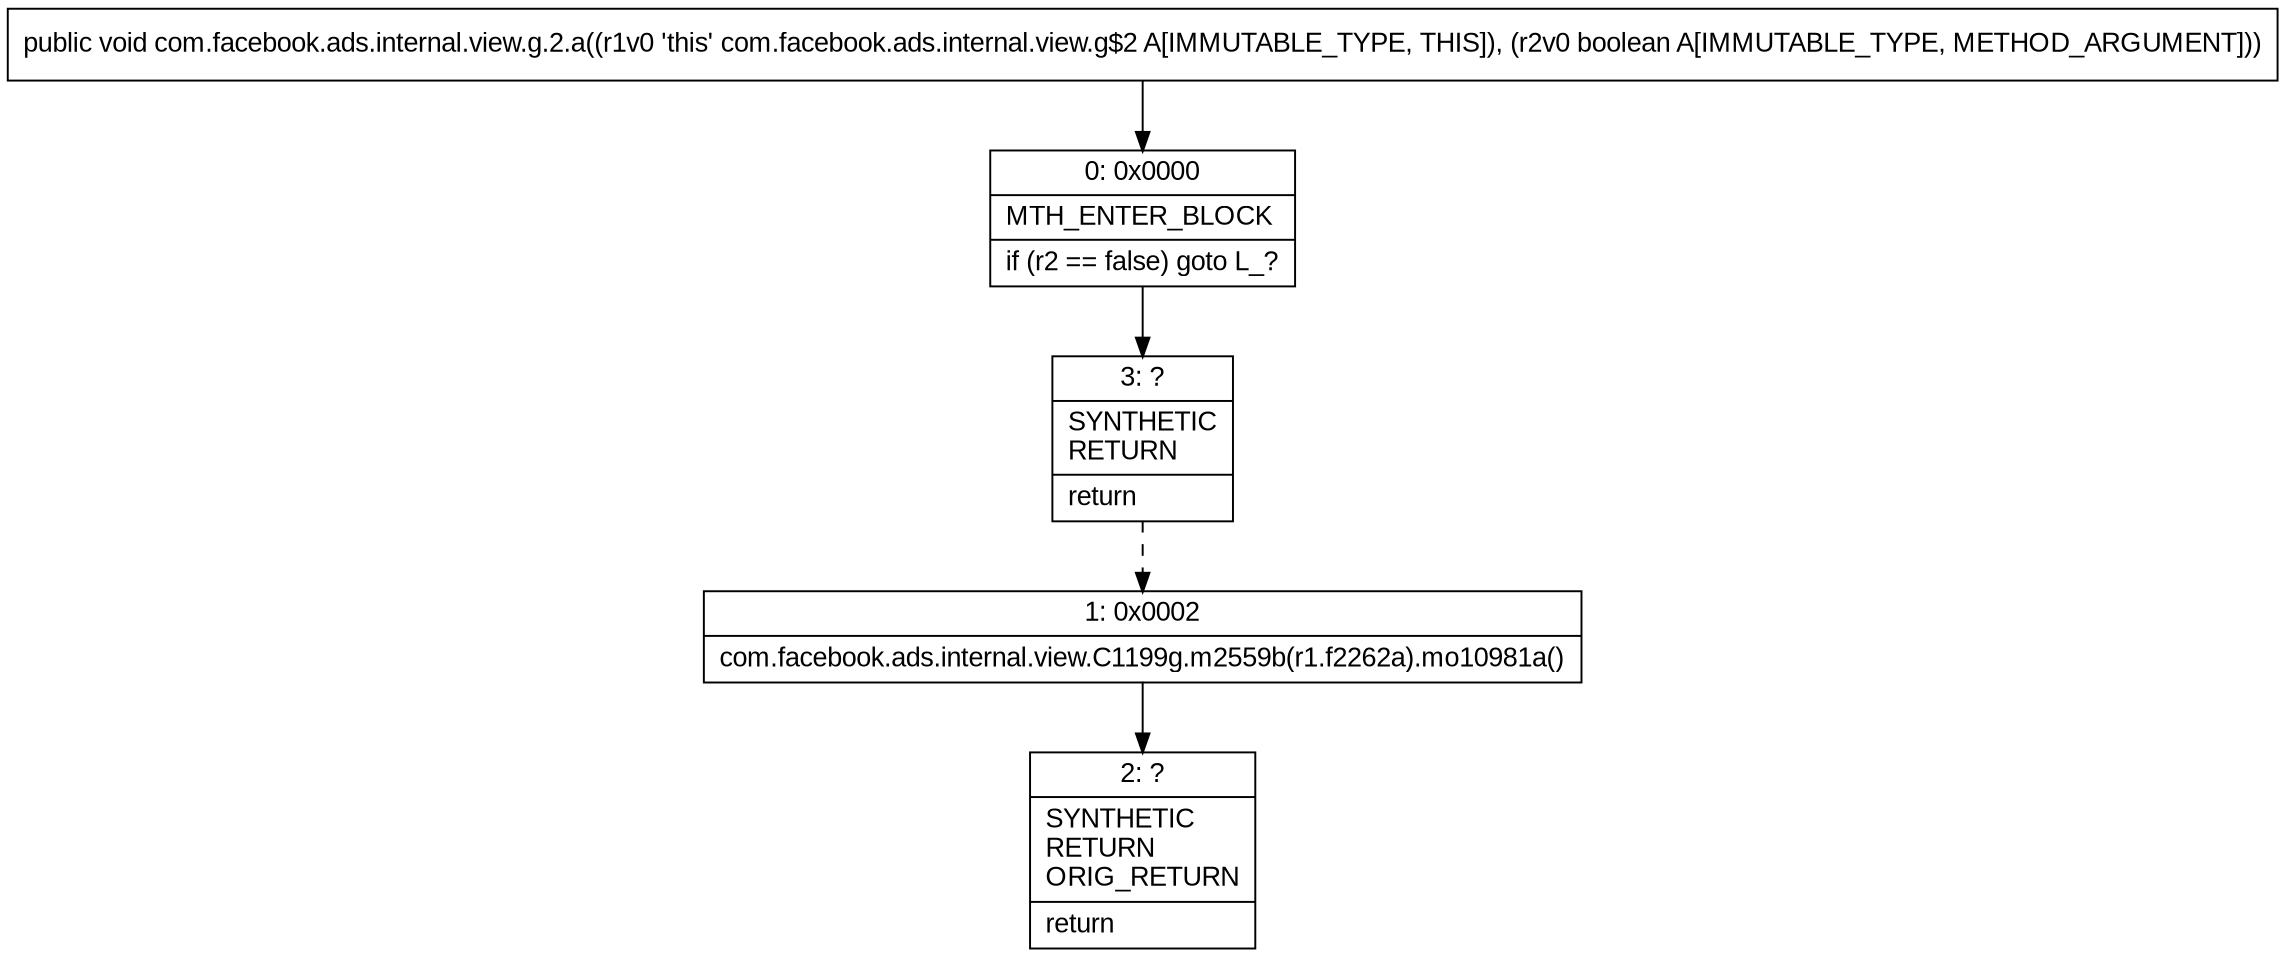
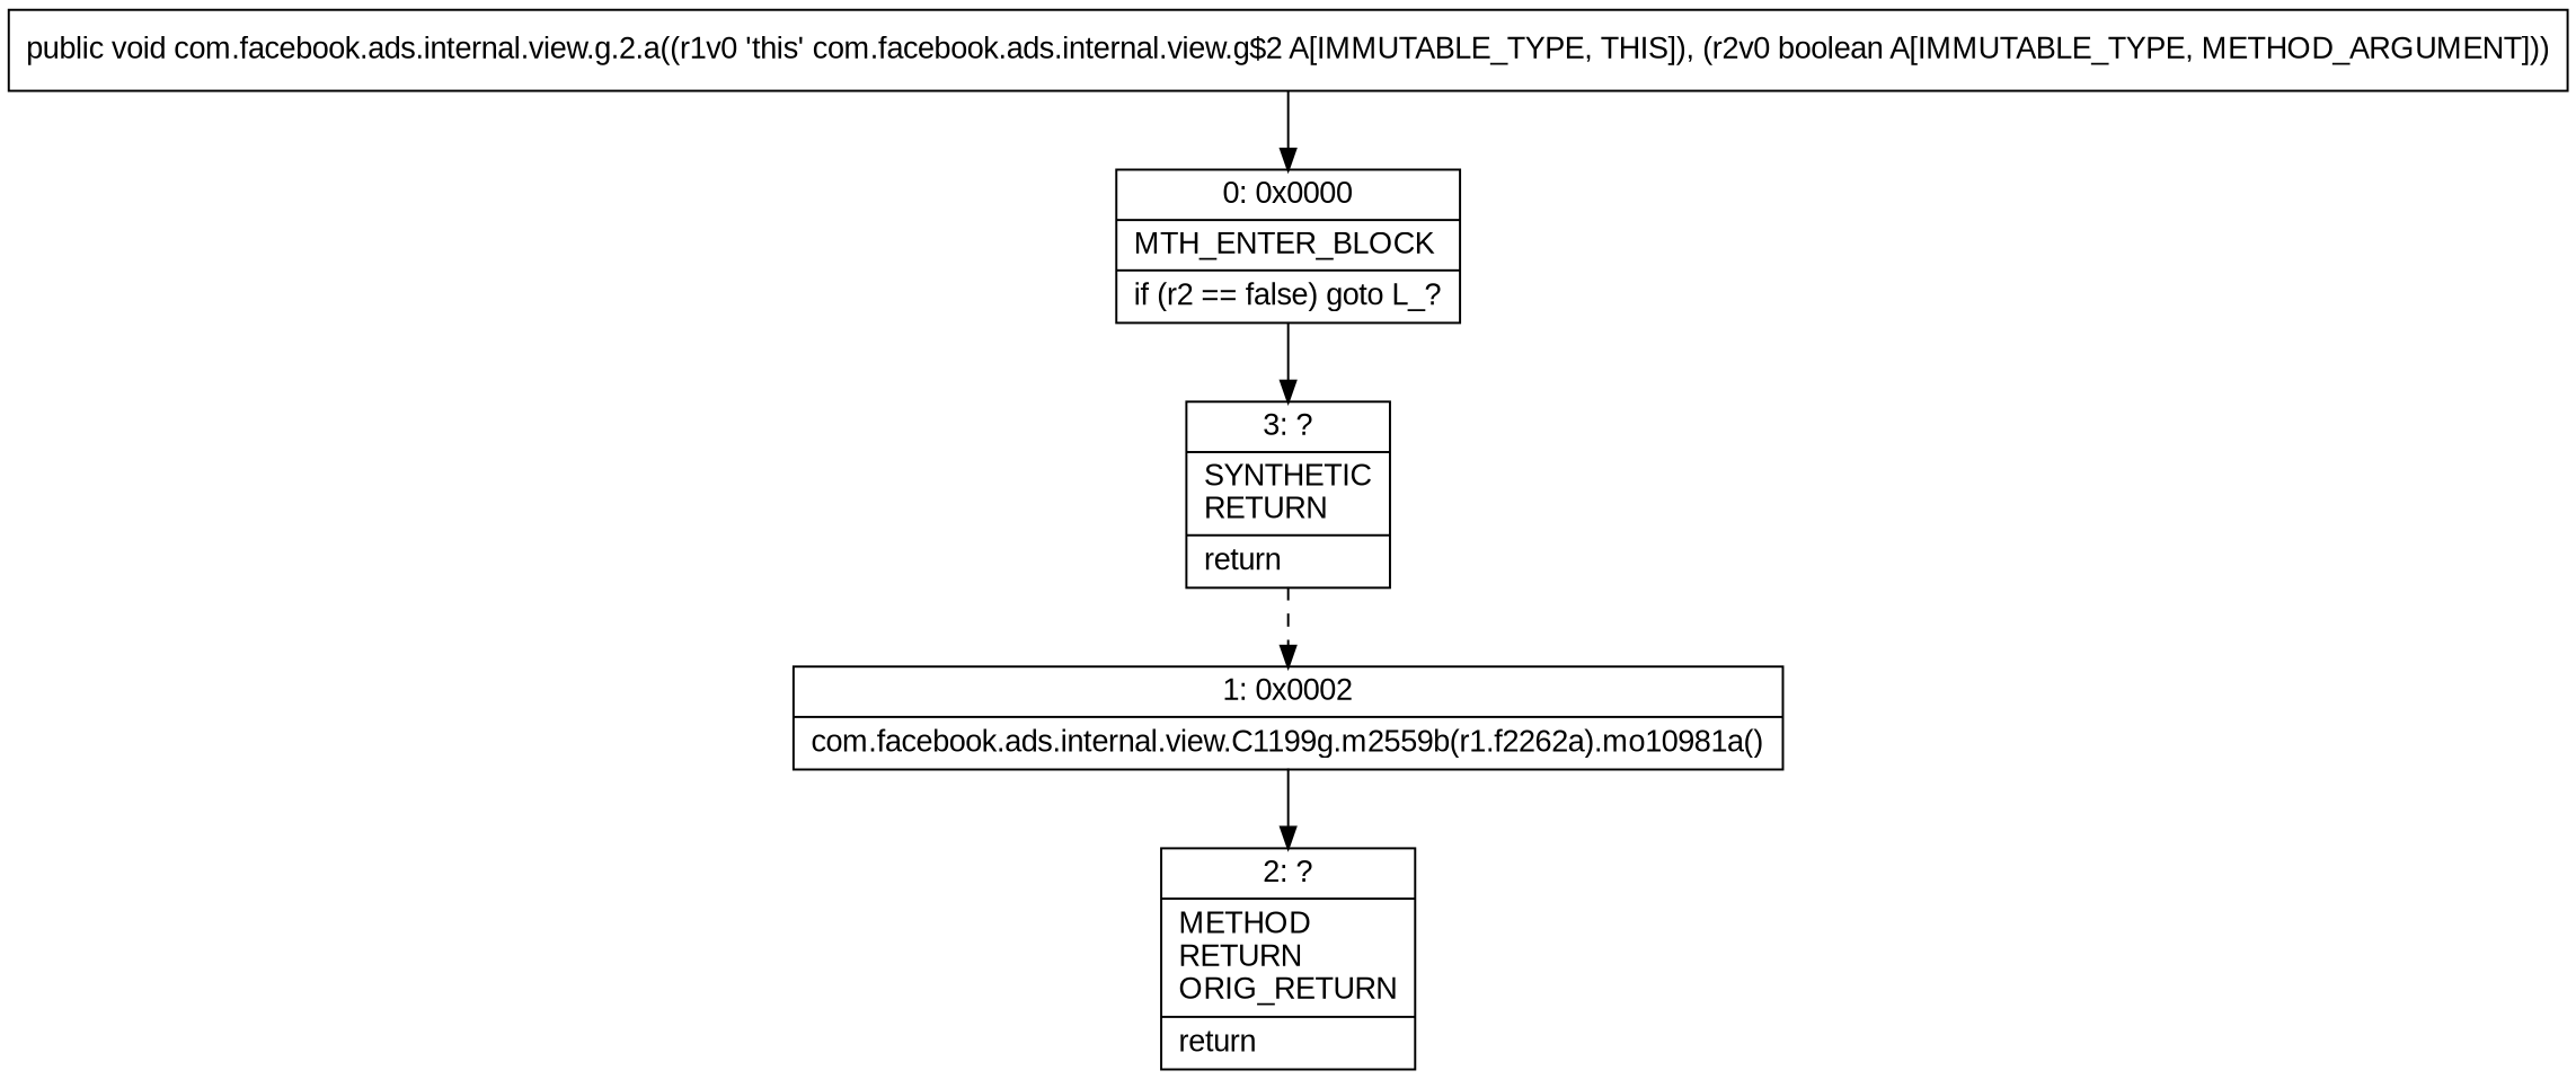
  digraph {
    fontname="Liberation Sans"
    node [fontname="Liberation Sans" shape=record]
    edge [fontname="Liberation Sans"]
    n1 [label="{0\:\ 0x0000|MTH_ENTER_BLOCK\l|if (r2 == false) goto L_?\l}"]
    n2 [label="{3\:\ ?|SYNTHETIC\lRETURN\l|return\l}"]
    n3 [label="{1\:\ 0x0002|com.facebook.ads.internal.view.C1199g.m2559b(r1.f2262a).mo10981a()\l}"]
-   n4 [label="{2\:\ ?|SYNTHETIC\lRETURN\lORIG_RETURN\l|return\l}"]
+   n4 [label="{2\:\ ?|METHOD\lRETURN\lORIG_RETURN\l|return\l}"]
    n5 [label="{public void com.facebook.ads.internal.view.g.2.a((r1v0 'this' com.facebook.ads.internal.view.g$2 A[IMMUTABLE_TYPE, THIS]), (r2v0 boolean A[IMMUTABLE_TYPE, METHOD_ARGUMENT])) }"]
    n1 -> n2
    n2 -> n3 [style=dashed]
    n3 -> n4
    n5 -> n1
  }
